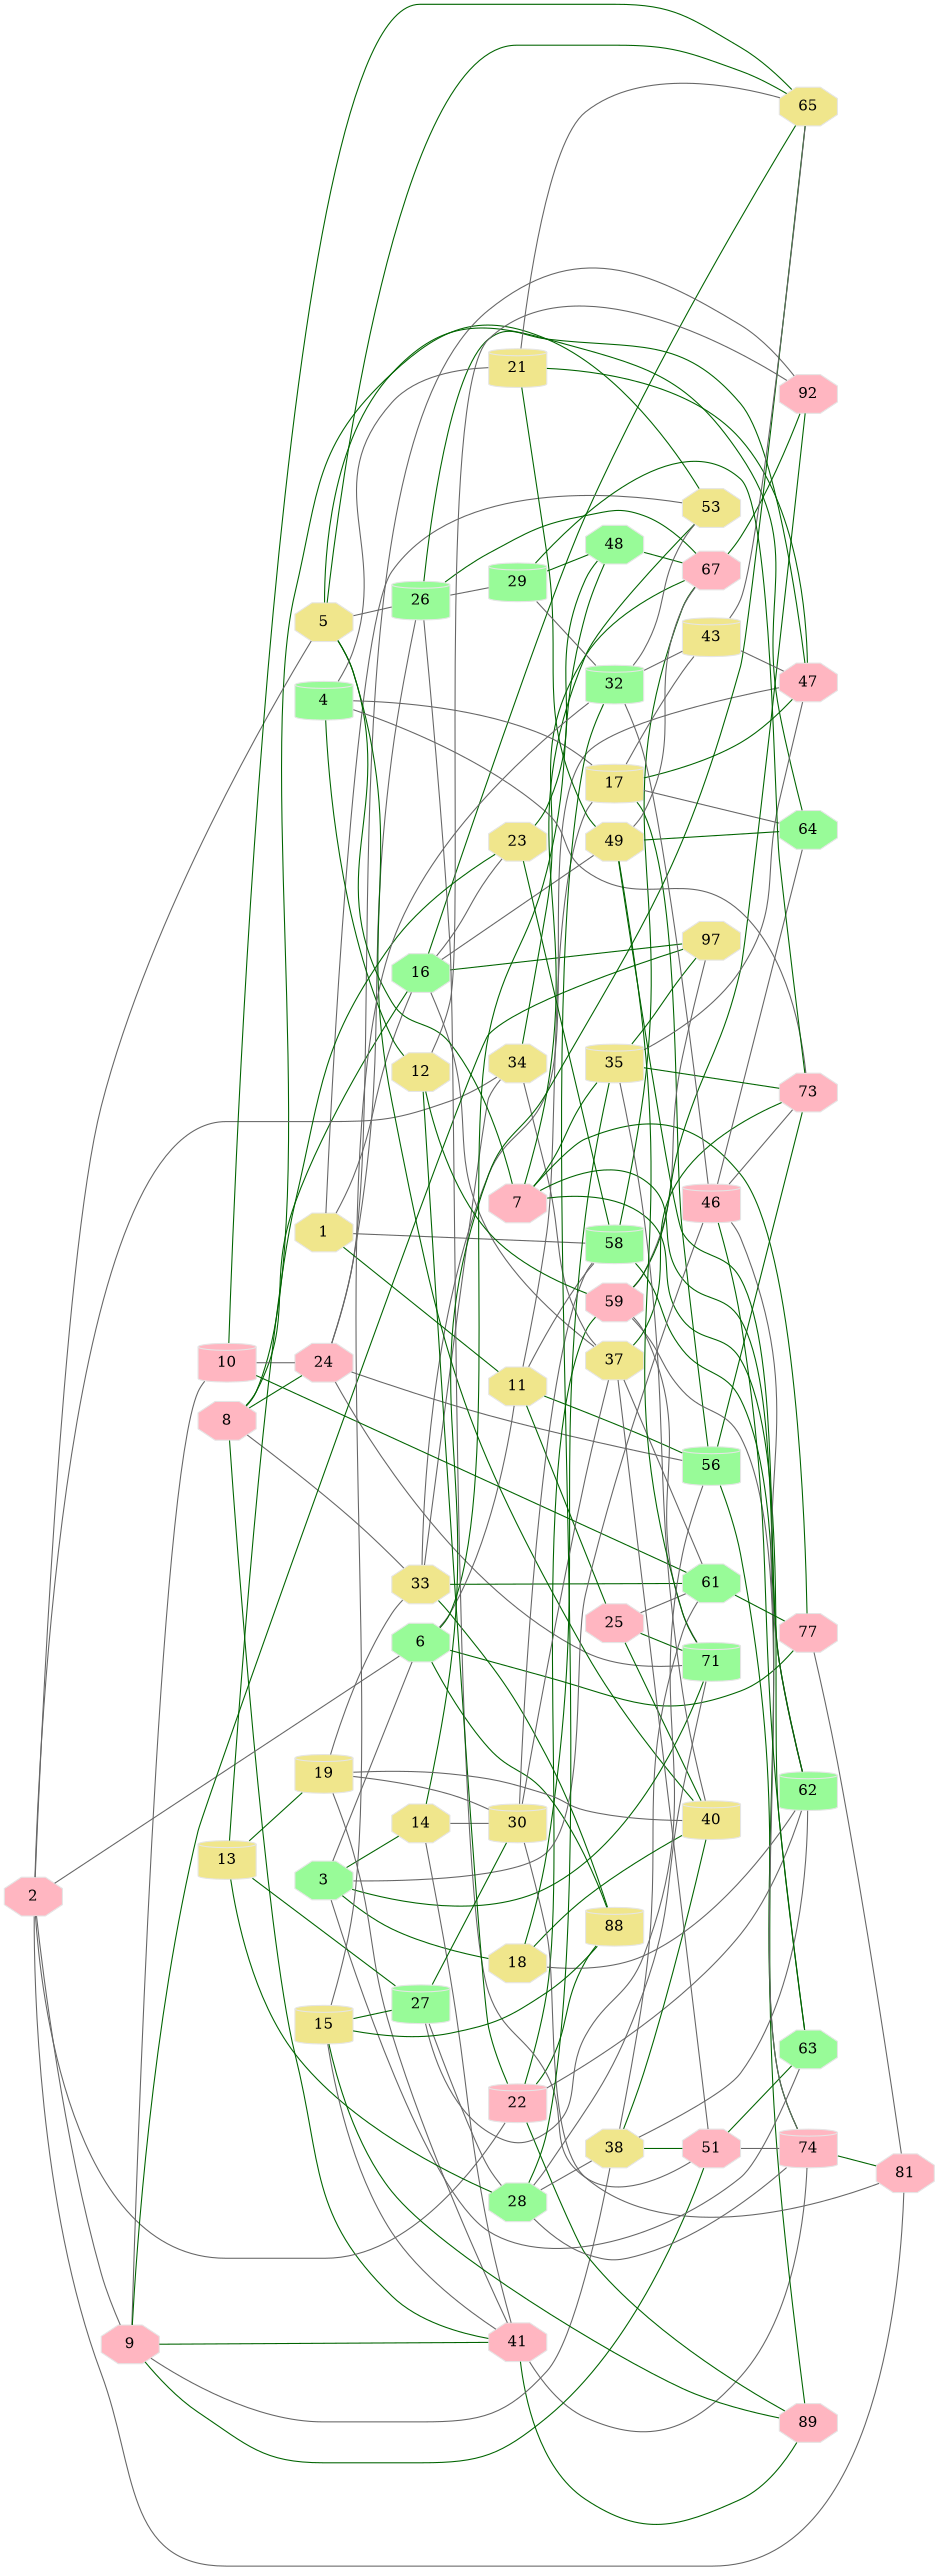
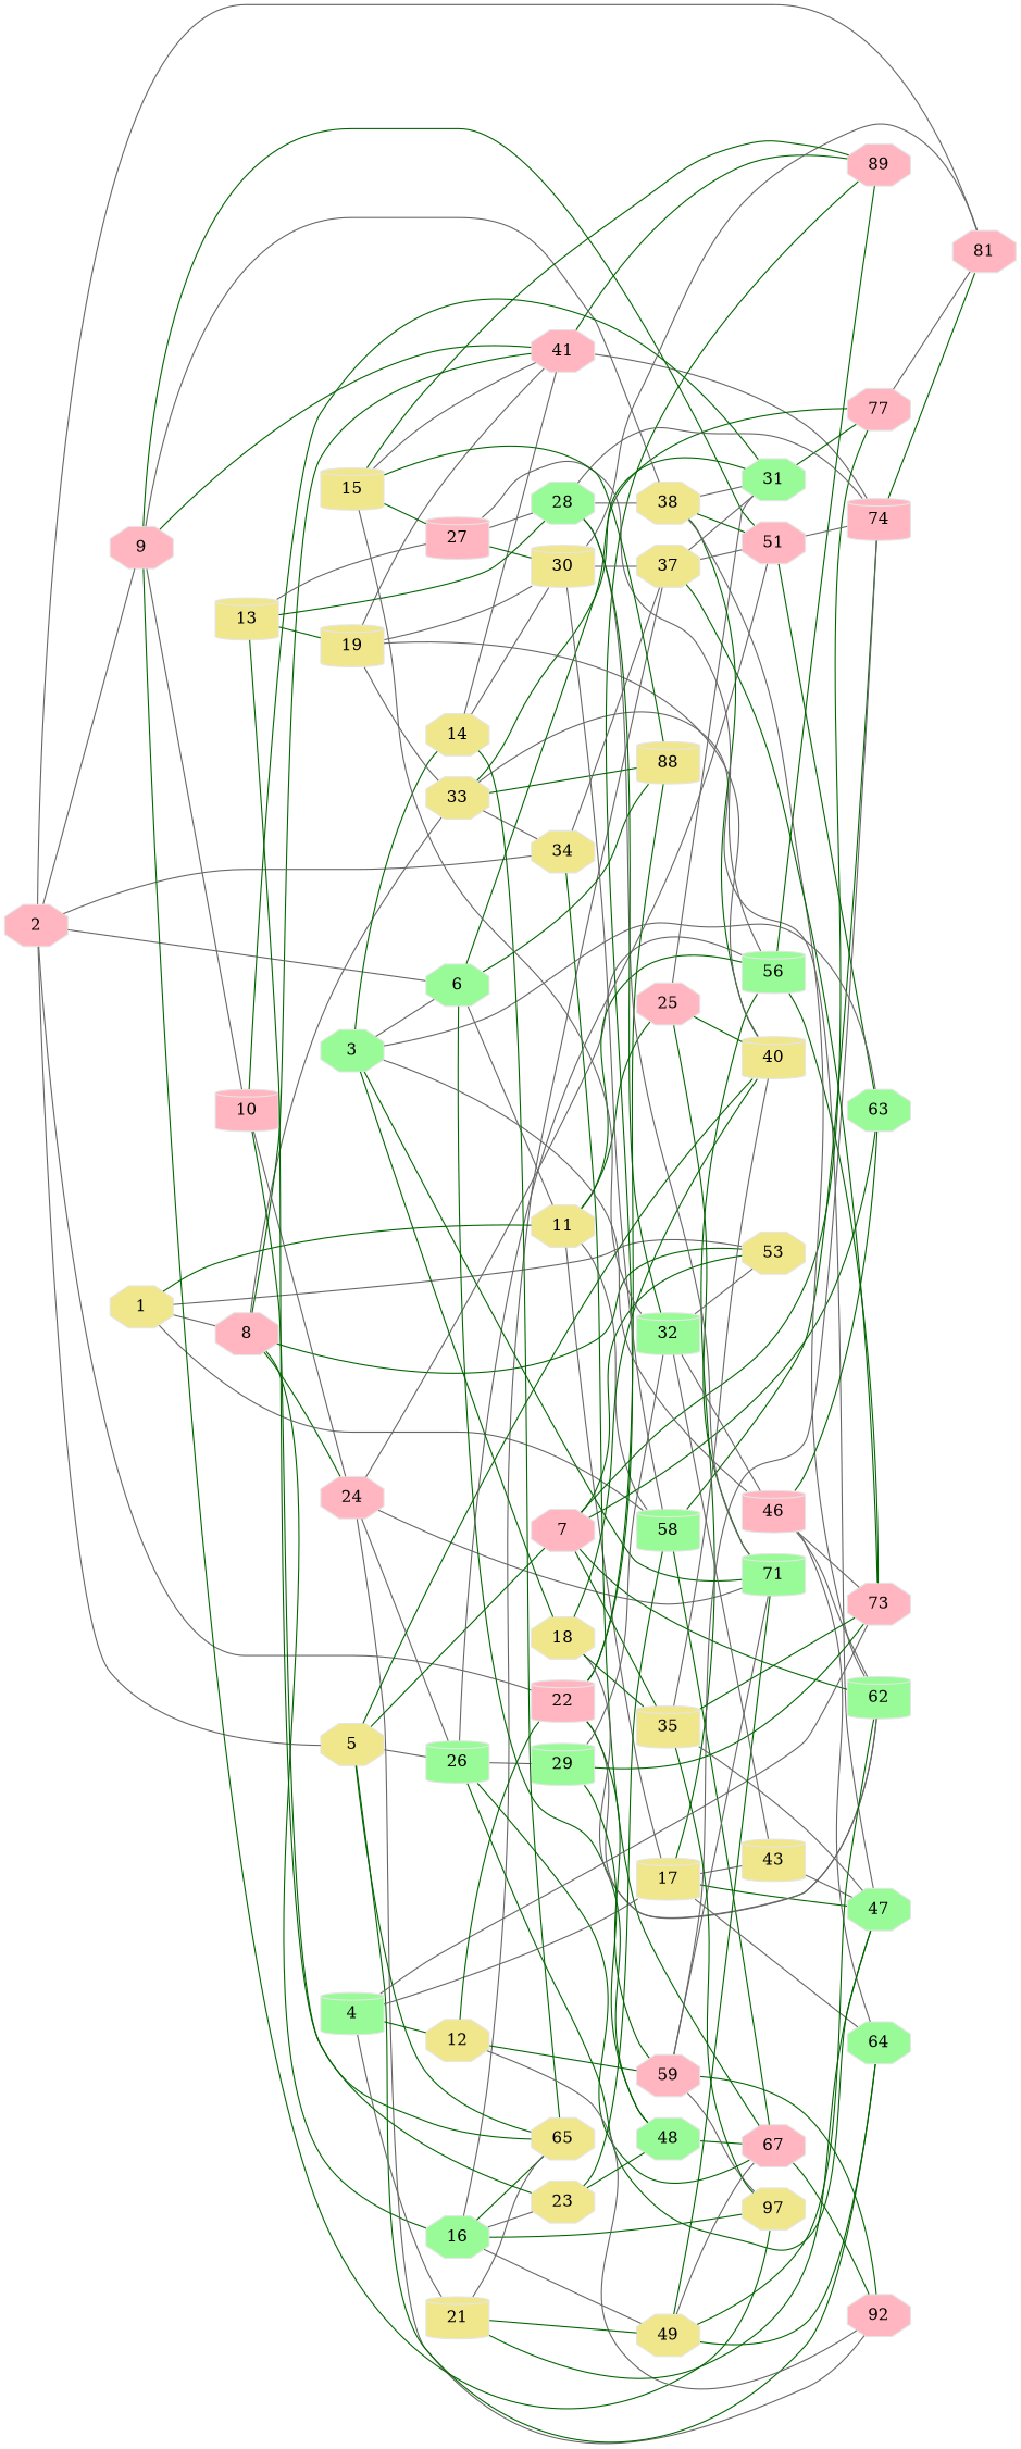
  graph {
    rankdir=LR
    node [color=gray90 fillcolor=khaki shape=octagon style=filled]
    edge [color=darkgreen]
    8 [fillcolor=lightpink super="+42"]
    53
    16 [fillcolor=palegreen super="+57"]
    24 [fillcolor=lightpink super="+54"]
    33 [super="+36"]
    41 [fillcolor=lightpink super="+94"]
    1
    11 [super="+50"]
    58 [fillcolor=palegreen shape=cylinder super="+72"]
    17 [shape=cylinder super="+91"]
    25 [fillcolor=lightpink]
    56 [fillcolor=palegreen shape=cylinder super="+100"]
    74 [fillcolor=lightpink shape=cylinder super="+79"]
    67 [fillcolor=lightpink super="+68"]
    2 [fillcolor=lightpink super="+60"]
    5 [super="+80"]
    6 [fillcolor=palegreen super="+69"]
    9 [fillcolor=lightpink super="+84"]
    22 [fillcolor=lightpink shape=cylinder super="+85"]
    34
    81 [fillcolor=lightpink]
    7 [fillcolor=lightpink super="+20"]
    26 [fillcolor=palegreen shape=cylinder super="+83"]
    40 [shape=cylinder super="+101"]
    64 [fillcolor=palegreen]
    65 [super="+78"]
    48 [fillcolor=palegreen]
    77 [fillcolor=lightpink]
    88 [shape=cylinder]
    10 [fillcolor=lightpink shape=cylinder]
    38 [super="+44"]
    51 [fillcolor=lightpink super="+82"]
    97
    62 [fillcolor=palegreen shape=cylinder super="+90"]
    59 [fillcolor=lightpink super="+70"]
    89 [fillcolor=lightpink]
    37 [super="+45"]
    3 [fillcolor=palegreen super="+95"]
    14
    18
    46 [fillcolor=lightpink shape=cylinder super="+96"]
    63 [fillcolor=palegreen]
    71 [fillcolor=palegreen shape=cylinder super="+93"]
    30 [shape=cylinder super="+31"]
    35 [shape=cylinder super="+52"]
    73 [fillcolor=lightpink super="+87"]
    4 [fillcolor=palegreen shape=cylinder]
    12
    21 [shape=cylinder]
    92 [fillcolor=lightpink]
    43 [shape=cylinder]
-   47 [fillcolor=lightpink super="+75"]
+   47 [fillcolor=palegreen super="+75"]
    49 [super="+55"]
    29 [fillcolor=palegreen shape=cylinder]
    23
-   61 [fillcolor=palegreen super="+66"]
+   61 [fillcolor=palegreen super="+66" label=31]
    19 [shape=cylinder super="+76"]
    13 [shape=cylinder]
-   27 [fillcolor=palegreen shape=cylinder super="+39"]
+   27 [fillcolor=lightpink shape=cylinder super="+39"]
    28 [fillcolor=palegreen super="+99"]
    32 [fillcolor=palegreen shape=cylinder super="+98"]
    15 [shape=cylinder super="+86"]
    8 -- 53
    8 -- 16
    8 -- 24
    8 -- 33 [color=gray40]
    8 -- 41
    16 -- 65
    16 -- 97
    16 -- 37 [color=gray40]
    16 -- 49 [color=gray40]
    16 -- 23 [color=gray40]
    24 -- 56 [color=gray40]
    24 -- 26 [color=gray40]
    24 -- 71 [color=gray40]
    24 -- 92 [color=gray40]
    33 -- 34 [color=gray40]
    33 -- 88
    33 -- 47 [color=gray40]
    33 -- 61
    41 -- 74 [color=gray40]
    41 -- 89
-   1 -- 16 [color=gray40]
+   1 -- 8 [color=gray40]
    1 -- 53 [color=gray40]
    1 -- 11
    1 -- 58 [color=gray40]
    11 -- 58 [color=gray40]
    11 -- 17 [color=gray40]
    11 -- 25
    11 -- 56
    58 -- 74
    58 -- 67
    17 -- 56
    17 -- 64 [color=gray40]
    17 -- 43 [color=gray40]
    17 -- 47
    25 -- 40
    25 -- 71
    25 -- 61 [color=gray40]
    56 -- 89
    56 -- 73
    74 -- 81
    67 -- 92
    2 -- 5 [color=gray40]
    2 -- 6 [color=gray40]
    2 -- 9 [color=gray40]
    2 -- 22 [color=gray40]
    2 -- 34 [color=gray40]
    2 -- 81 [color=gray40]
    5 -- 7
    5 -- 26 [color=gray40]
    5 -- 40
    5 -- 64
    5 -- 65
    6 -- 11 [color=gray40]
    6 -- 48
    6 -- 77
    6 -- 88
    9 -- 41
    9 -- 10 [color=gray40]
    9 -- 38 [color=gray40]
    9 -- 51
    9 -- 97
    22 -- 88
    22 -- 62 [color=gray40]
    22 -- 59
    22 -- 89
    34 -- 67
    34 -- 37 [color=gray40]
    7 -- 53
    7 -- 77
    7 -- 62
    7 -- 63
    7 -- 35
    26 -- 67
    26 -- 51 [color=gray40]
    26 -- 47
    26 -- 29 [color=gray40]
    48 -- 67
    77 -- 81 [color=gray40]
    10 -- 24 [color=gray40]
    10 -- 65
    10 -- 61
    38 -- 40
    38 -- 51
    38 -- 62 [color=gray40]
    38 -- 61 [color=gray40]
    51 -- 74 [color=gray40]
    51 -- 63
    59 -- 74 [color=gray40]
    59 -- 97 [color=gray40]
    59 -- 71 [color=gray40]
    59 -- 92
    37 -- 51 [color=gray40]
    37 -- 73
    37 -- 61 [color=gray40]
    3 -- 6 [color=gray40]
    3 -- 14
    3 -- 18
    3 -- 46 [color=gray40]
    3 -- 63 [color=gray40]
    3 -- 71
    14 -- 41 [color=gray40]
    14 -- 65
    14 -- 30 [color=gray40]
    18 -- 40
    18 -- 62 [color=gray40]
    18 -- 35
    46 -- 64 [color=gray40]
    46 -- 62 [color=gray40]
    46 -- 63
    46 -- 73 [color=gray40]
    30 -- 58 [color=gray40]
    30 -- 81 [color=gray40]
    30 -- 37 [color=gray40]
    35 -- 40 [color=gray40]
    35 -- 97
    35 -- 73
    35 -- 47 [color=gray40]
    4 -- 17 [color=gray40]
    4 -- 73 [color=gray40]
    4 -- 12
    4 -- 21 [color=gray40]
    12 -- 22
    12 -- 59
    12 -- 92 [color=gray40]
    21 -- 65 [color=gray40]
    21 -- 47
    21 -- 49
-   43 -- 65 [color=gray40]
    43 -- 47 [color=gray40]
    49 -- 67 [color=gray40]
    49 -- 64
    49 -- 62
    49 -- 71
    29 -- 48
    29 -- 73
    29 -- 32 [color=gray40]
    23 -- 58
    23 -- 48
    61 -- 77
    19 -- 33 [color=gray40]
    19 -- 41 [color=gray40]
    19 -- 40 [color=gray40]
    19 -- 30 [color=gray40]
    13 -- 23
    13 -- 19
-   13 -- 27
+   13 -- 27 [color=gray40]
    13 -- 28
    27 -- 56 [color=gray40]
    27 -- 30
    27 -- 28 [color=gray40]
    28 -- 74 [color=gray40]
    28 -- 38 [color=gray40]
    28 -- 71 [color=gray40]
    28 -- 32
    32 -- 53 [color=gray40]
    32 -- 46 [color=gray40]
    32 -- 43 [color=gray40]
    15 -- 41 [color=gray40]
    15 -- 88
    15 -- 89
    15 -- 27 [weight=2]
    15 -- 32 [color=gray40]
  }
